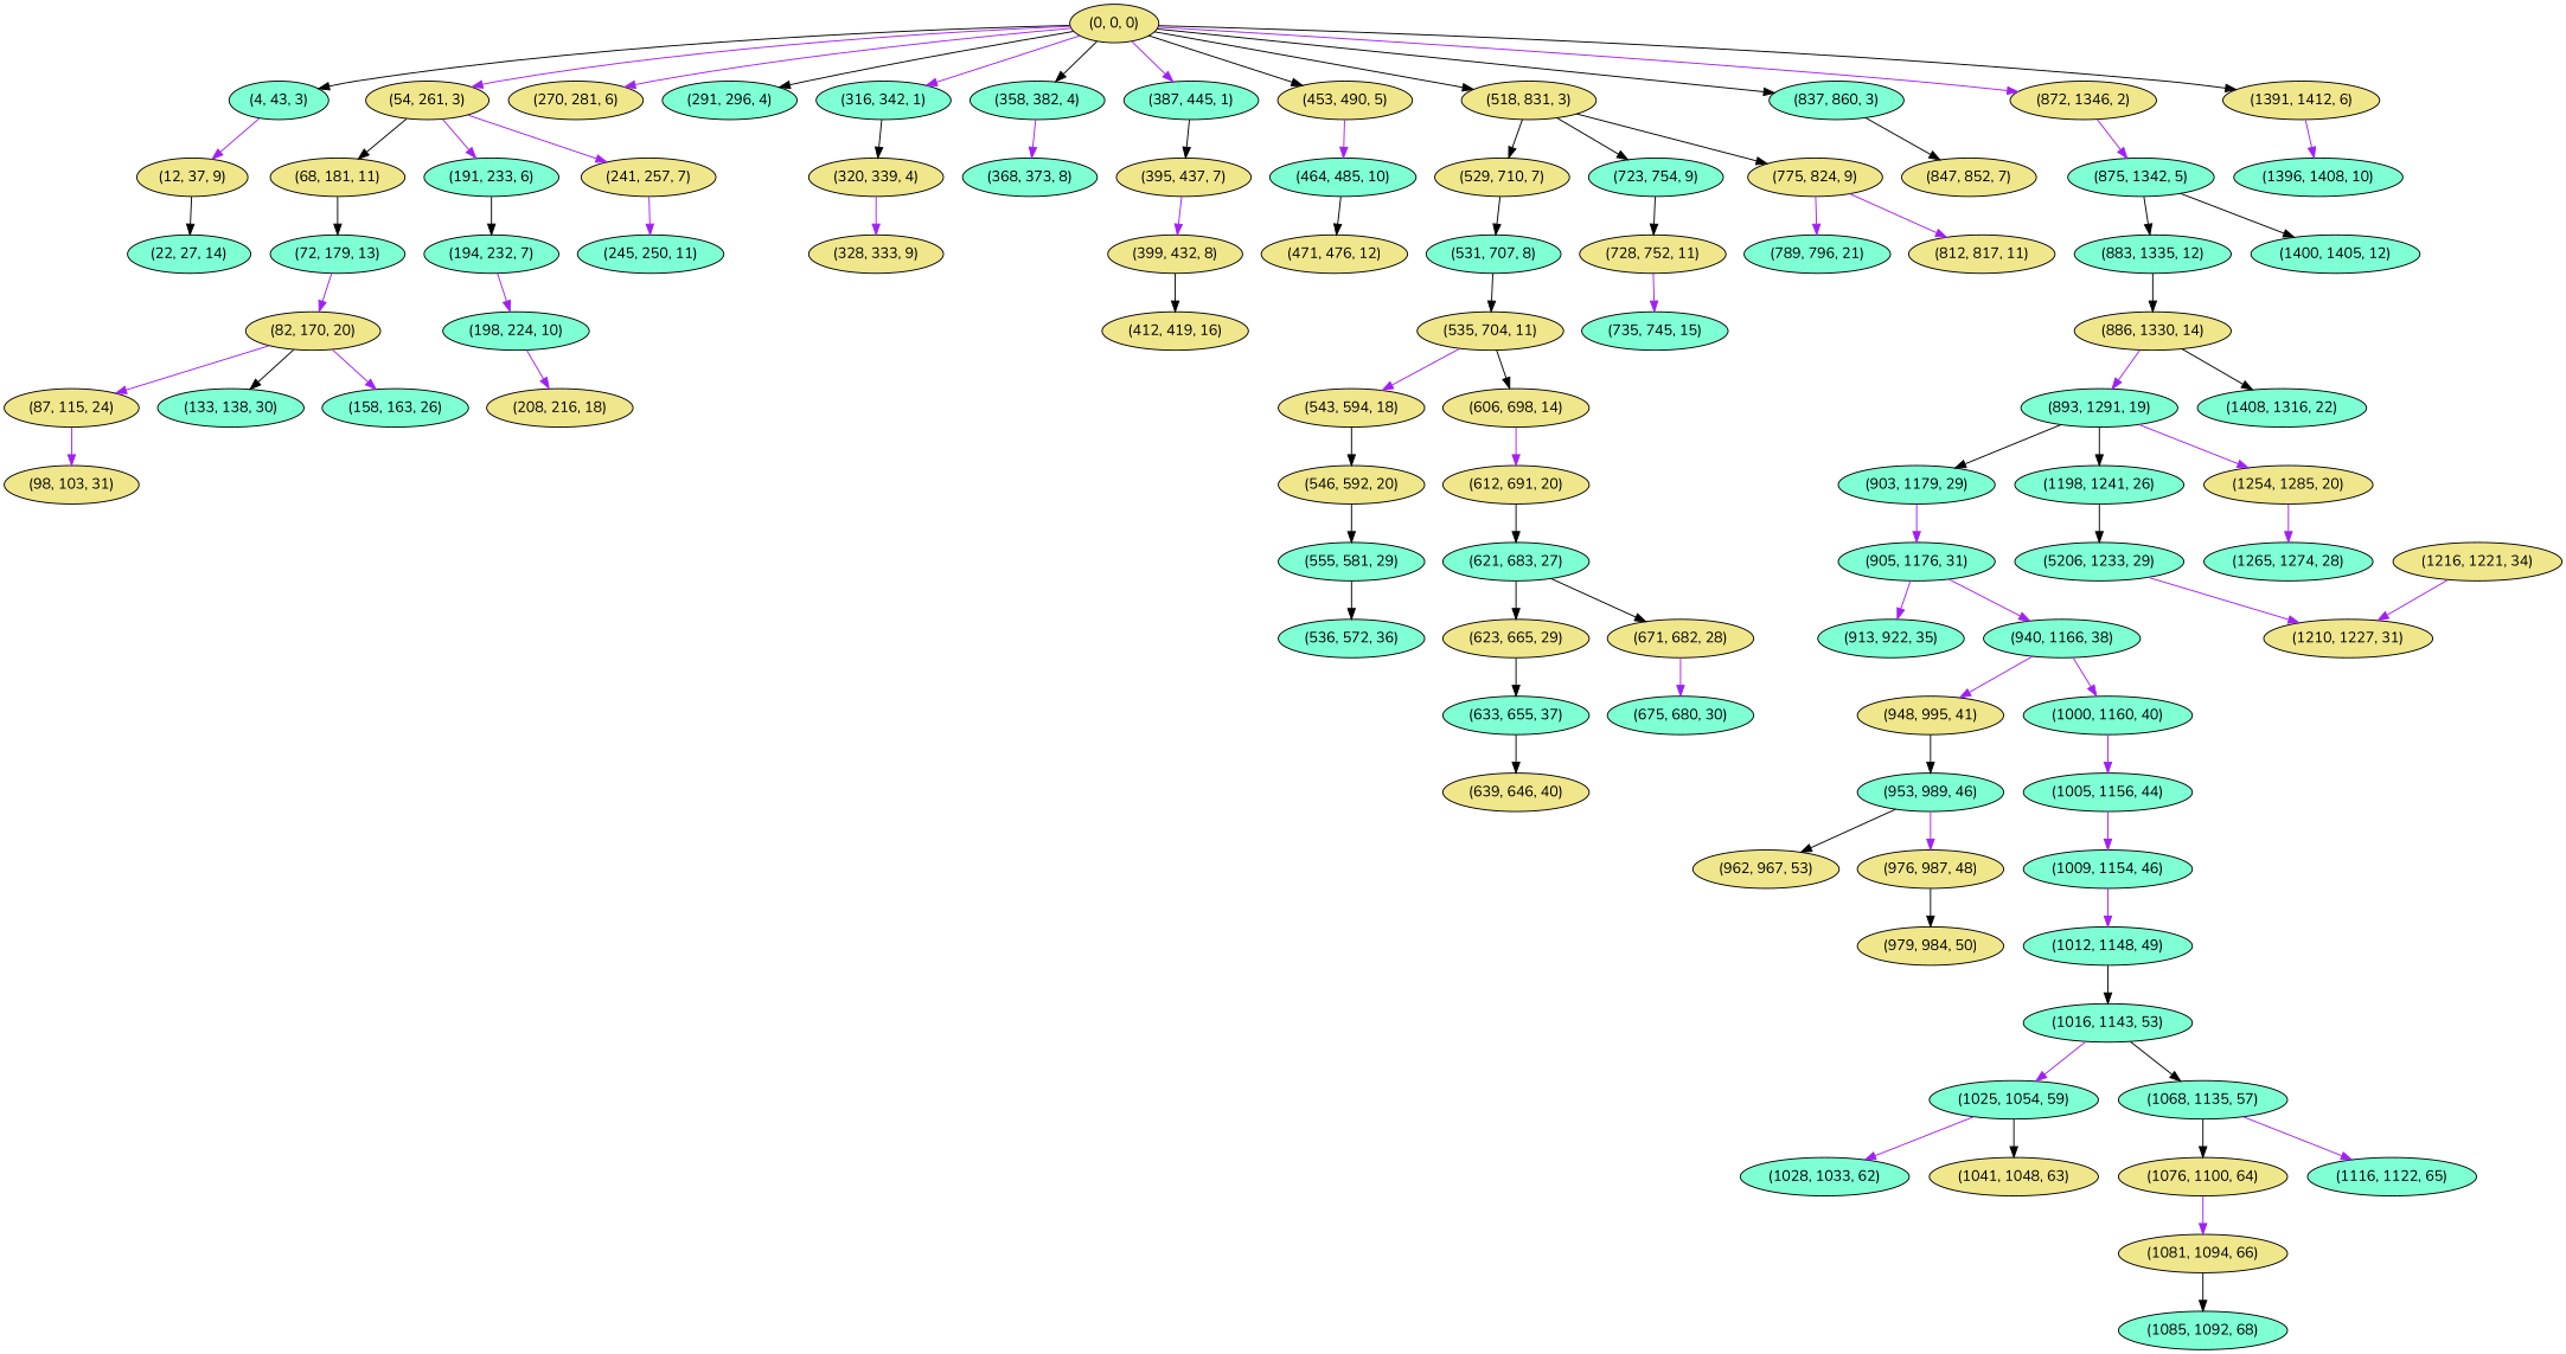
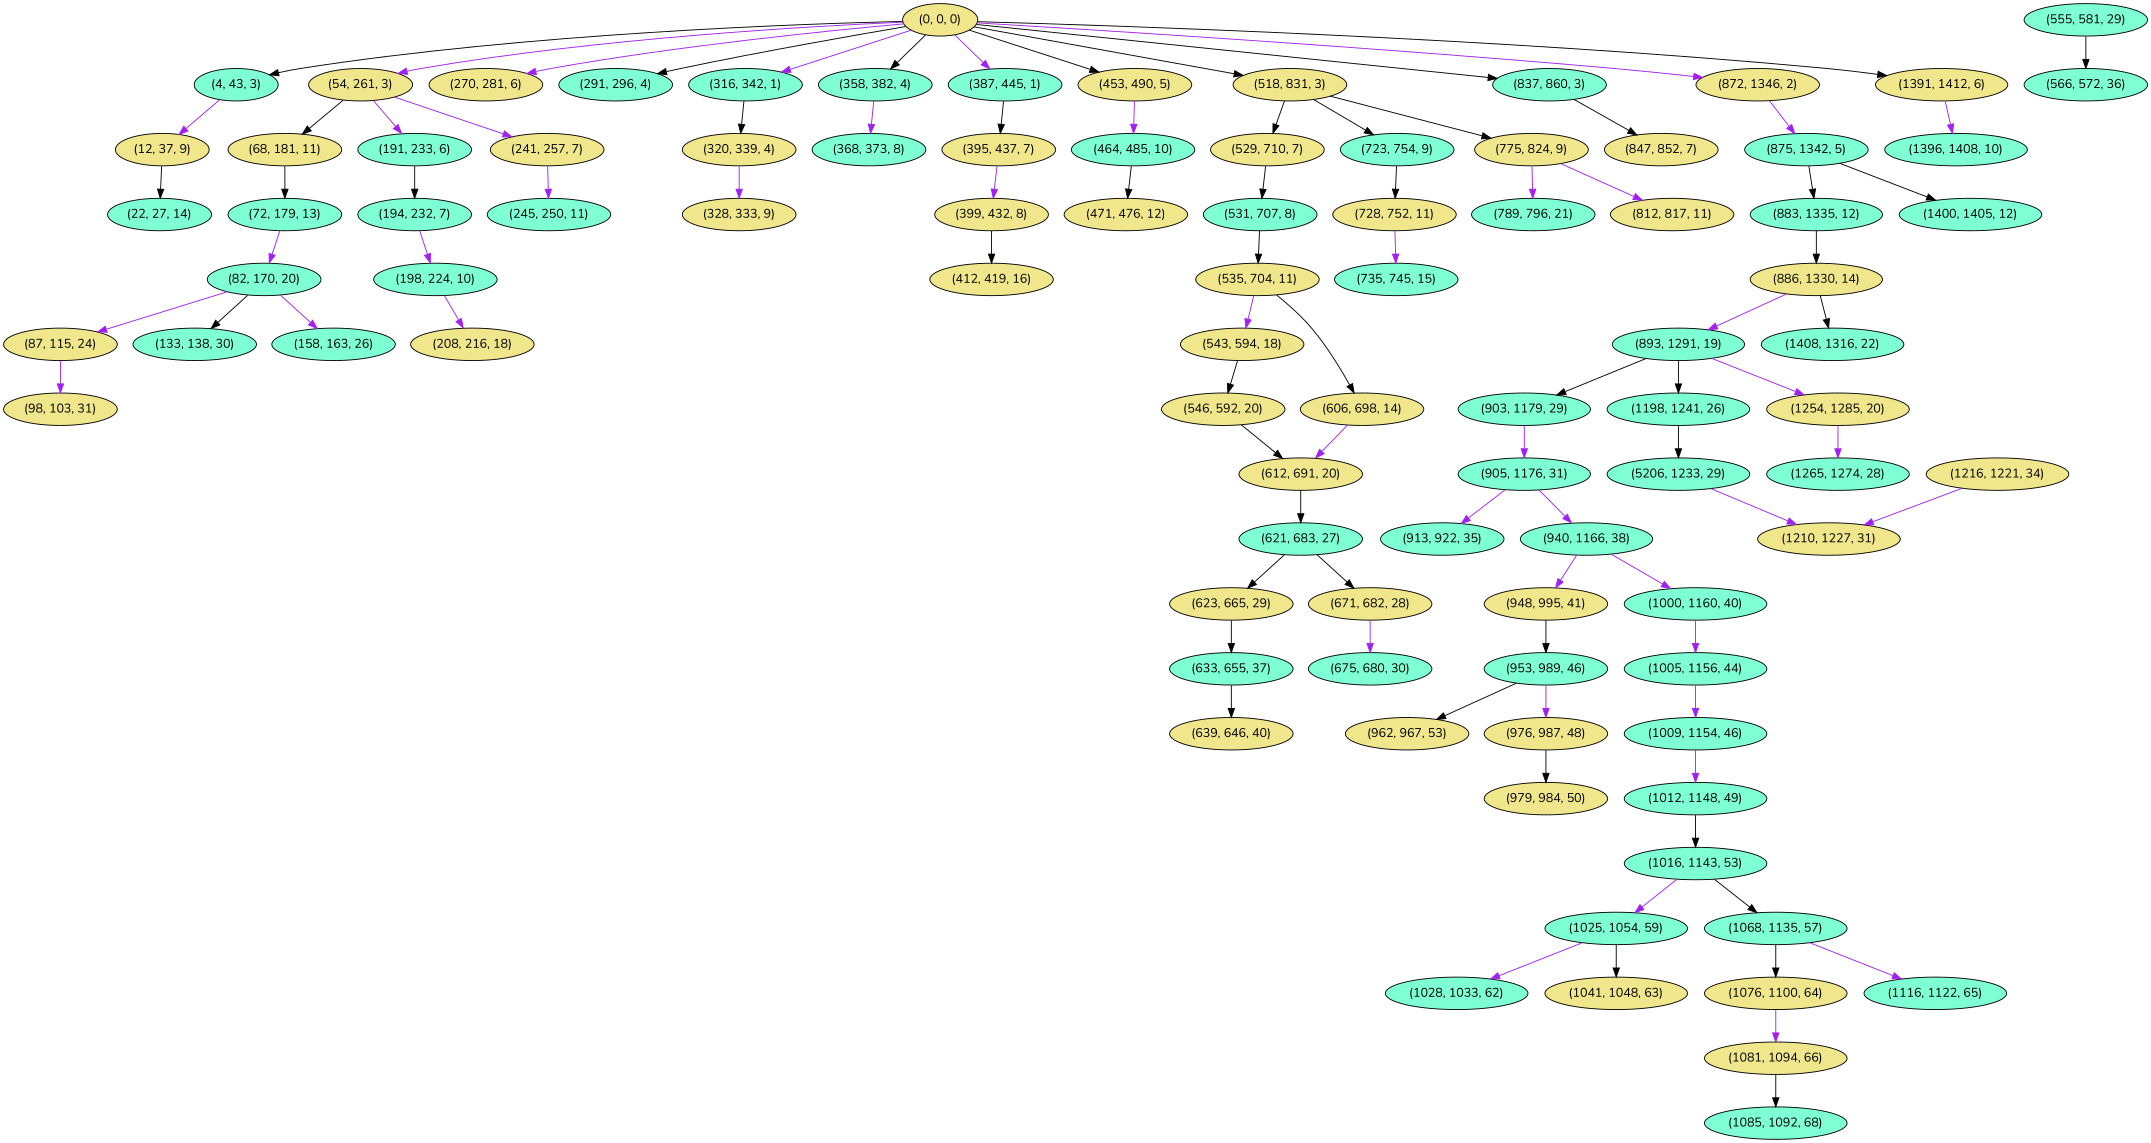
  digraph {
    fontname=Nunito
    node [fillcolor=aquamarine fontname=Nunito style=filled]
    edge [color=black fontname=Nunito]
    "(0, 0, 0)" [fillcolor=khaki]
    "(4, 43, 3)"
    "(54, 261, 3)" [fillcolor=khaki]
    "(270, 281, 6)" [fillcolor=khaki]
    "(291, 296, 4)"
    "(316, 342, 1)"
    "(358, 382, 4)"
    "(387, 445, 1)"
    "(453, 490, 5)" [fillcolor=khaki]
    "(518, 831, 3)" [fillcolor=khaki]
    "(837, 860, 3)"
    "(872, 1346, 2)" [fillcolor=khaki]
    "(1391, 1412, 6)" [fillcolor=khaki]
    "(12, 37, 9)" [fillcolor=khaki]
    "(68, 181, 11)" [fillcolor=khaki]
    "(191, 233, 6)"
    "(241, 257, 7)" [fillcolor=khaki]
    "(320, 339, 4)" [fillcolor=khaki]
    "(368, 373, 8)"
    "(395, 437, 7)" [fillcolor=khaki]
    "(464, 485, 10)"
    "(529, 710, 7)" [fillcolor=khaki]
    "(723, 754, 9)"
    "(775, 824, 9)" [fillcolor=khaki]
    "(847, 852, 7)" [fillcolor=khaki]
    "(875, 1342, 5)"
    "(1396, 1408, 10)"
    "(22, 27, 14)"
    "(72, 179, 13)"
    "(194, 232, 7)"
    "(245, 250, 11)"
-   "(82, 170, 20)" [fillcolor=khaki]
+   "(82, 170, 20)"
    "(87, 115, 24)" [fillcolor=khaki]
    "(133, 138, 30)"
    "(158, 163, 26)"
    "(98, 103, 31)" [fillcolor=khaki]
    "(198, 224, 10)"
    "(208, 216, 18)" [fillcolor=khaki]
    "(328, 333, 9)" [fillcolor=khaki]
    "(399, 432, 8)" [fillcolor=khaki]
    "(412, 419, 16)" [fillcolor=khaki]
    "(471, 476, 12)" [fillcolor=khaki]
    "(531, 707, 8)"
    "(728, 752, 11)" [fillcolor=khaki]
    "(789, 796, 21)"
    "(812, 817, 11)" [fillcolor=khaki]
    "(535, 704, 11)" [fillcolor=khaki]
    "(543, 594, 18)" [fillcolor=khaki]
    "(606, 698, 14)" [fillcolor=khaki]
    "(546, 592, 20)" [fillcolor=khaki]
    "(612, 691, 20)" [fillcolor=khaki]
    "(555, 581, 29)"
-   "(566, 572, 36)" [label="(536, 572, 36)"]
+   "(566, 572, 36)"
    "(621, 683, 27)"
    "(623, 665, 29)" [fillcolor=khaki]
    "(671, 682, 28)" [fillcolor=khaki]
    "(633, 655, 37)"
    "(675, 680, 30)"
    "(639, 646, 40)" [fillcolor=khaki]
    "(735, 745, 15)"
    "(883, 1335, 12)"
    "(1400, 1405, 12)"
    "(886, 1330, 14)" [fillcolor=khaki]
    "(893, 1291, 19)"
    n65 [label="(1408, 1316, 22)"]
    "(903, 1179, 29)"
    "(1198, 1241, 26)"
    "(1254, 1285, 20)" [fillcolor=khaki]
    "(905, 1176, 31)"
    n70 [label="(5206, 1233, 29)"]
    "(1265, 1274, 28)"
    "(913, 922, 35)"
    "(940, 1166, 38)"
    "(948, 995, 41)" [fillcolor=khaki]
    "(1000, 1160, 40)"
    "(953, 989, 46)"
    "(1005, 1156, 44)"
    "(962, 967, 53)" [fillcolor=khaki]
    "(976, 987, 48)" [fillcolor=khaki]
    "(979, 984, 50)" [fillcolor=khaki]
    "(1009, 1154, 46)"
    "(1012, 1148, 49)"
    "(1016, 1143, 53)"
    "(1025, 1054, 59)"
    "(1068, 1135, 57)"
    "(1028, 1033, 62)"
    "(1041, 1048, 63)" [fillcolor=khaki]
    "(1076, 1100, 64)" [fillcolor=khaki]
    "(1116, 1122, 65)"
    "(1081, 1094, 66)" [fillcolor=khaki]
    "(1085, 1092, 68)"
    "(1210, 1227, 31)" [fillcolor=khaki]
    "(1216, 1221, 34)" [fillcolor=khaki]
    "(0, 0, 0)" -> "(4, 43, 3)"
    "(0, 0, 0)" -> "(54, 261, 3)" [color=purple]
    "(0, 0, 0)" -> "(270, 281, 6)" [color=purple]
    "(0, 0, 0)" -> "(291, 296, 4)"
    "(0, 0, 0)" -> "(316, 342, 1)" [color=purple]
    "(0, 0, 0)" -> "(358, 382, 4)"
    "(0, 0, 0)" -> "(387, 445, 1)" [color=purple]
    "(0, 0, 0)" -> "(453, 490, 5)"
    "(0, 0, 0)" -> "(518, 831, 3)"
    "(0, 0, 0)" -> "(837, 860, 3)"
    "(0, 0, 0)" -> "(872, 1346, 2)" [color=purple]
    "(0, 0, 0)" -> "(1391, 1412, 6)"
    "(4, 43, 3)" -> "(12, 37, 9)" [color=purple]
    "(54, 261, 3)" -> "(68, 181, 11)"
    "(54, 261, 3)" -> "(191, 233, 6)" [color=purple]
    "(54, 261, 3)" -> "(241, 257, 7)" [color=purple]
    "(316, 342, 1)" -> "(320, 339, 4)"
    "(358, 382, 4)" -> "(368, 373, 8)" [color=purple]
    "(387, 445, 1)" -> "(395, 437, 7)"
    "(453, 490, 5)" -> "(464, 485, 10)" [color=purple]
    "(518, 831, 3)" -> "(529, 710, 7)"
    "(518, 831, 3)" -> "(723, 754, 9)"
    "(518, 831, 3)" -> "(775, 824, 9)"
    "(837, 860, 3)" -> "(847, 852, 7)"
    "(872, 1346, 2)" -> "(875, 1342, 5)" [color=purple]
    "(1391, 1412, 6)" -> "(1396, 1408, 10)" [color=purple]
    "(12, 37, 9)" -> "(22, 27, 14)"
    "(68, 181, 11)" -> "(72, 179, 13)"
    "(191, 233, 6)" -> "(194, 232, 7)"
    "(241, 257, 7)" -> "(245, 250, 11)" [color=purple]
    "(320, 339, 4)" -> "(328, 333, 9)" [color=purple]
    "(395, 437, 7)" -> "(399, 432, 8)" [color=purple]
    "(464, 485, 10)" -> "(471, 476, 12)"
    "(529, 710, 7)" -> "(531, 707, 8)"
    "(723, 754, 9)" -> "(728, 752, 11)"
    "(775, 824, 9)" -> "(789, 796, 21)" [color=purple]
    "(775, 824, 9)" -> "(812, 817, 11)" [color=purple]
    "(875, 1342, 5)" -> "(883, 1335, 12)"
    "(875, 1342, 5)" -> "(1400, 1405, 12)"
    "(72, 179, 13)" -> "(82, 170, 20)" [color=purple]
    "(194, 232, 7)" -> "(198, 224, 10)" [color=purple]
    "(82, 170, 20)" -> "(87, 115, 24)" [color=purple]
    "(82, 170, 20)" -> "(133, 138, 30)"
    "(82, 170, 20)" -> "(158, 163, 26)" [color=purple]
    "(87, 115, 24)" -> "(98, 103, 31)" [color=purple]
    "(198, 224, 10)" -> "(208, 216, 18)" [color=purple]
    "(399, 432, 8)" -> "(412, 419, 16)"
    "(531, 707, 8)" -> "(535, 704, 11)"
    "(728, 752, 11)" -> "(735, 745, 15)" [color=purple]
    "(535, 704, 11)" -> "(543, 594, 18)" [color=purple]
    "(535, 704, 11)" -> "(606, 698, 14)"
    "(543, 594, 18)" -> "(546, 592, 20)"
    "(606, 698, 14)" -> "(612, 691, 20)" [color=purple]
-   "(546, 592, 20)" -> "(555, 581, 29)"
+   "(546, 592, 20)" -> "(612, 691, 20)"
    "(612, 691, 20)" -> "(621, 683, 27)"
    "(555, 581, 29)" -> "(566, 572, 36)"
    "(621, 683, 27)" -> "(623, 665, 29)"
    "(621, 683, 27)" -> "(671, 682, 28)"
    "(623, 665, 29)" -> "(633, 655, 37)"
    "(671, 682, 28)" -> "(675, 680, 30)" [color=purple]
    "(633, 655, 37)" -> "(639, 646, 40)"
    "(883, 1335, 12)" -> "(886, 1330, 14)"
    "(886, 1330, 14)" -> "(893, 1291, 19)" [color=purple]
    "(886, 1330, 14)" -> n65
    "(893, 1291, 19)" -> "(903, 1179, 29)"
    "(893, 1291, 19)" -> "(1198, 1241, 26)"
    "(893, 1291, 19)" -> "(1254, 1285, 20)" [color=purple]
    "(903, 1179, 29)" -> "(905, 1176, 31)" [color=purple]
    "(1198, 1241, 26)" -> n70
    "(1254, 1285, 20)" -> "(1265, 1274, 28)" [color=purple]
    "(905, 1176, 31)" -> "(913, 922, 35)" [color=purple]
    "(905, 1176, 31)" -> "(940, 1166, 38)" [color=purple]
    n70 -> "(1210, 1227, 31)" [color=purple]
    "(940, 1166, 38)" -> "(948, 995, 41)" [color=purple]
    "(940, 1166, 38)" -> "(1000, 1160, 40)" [color=purple]
    "(948, 995, 41)" -> "(953, 989, 46)"
    "(1000, 1160, 40)" -> "(1005, 1156, 44)" [color=purple]
    "(953, 989, 46)" -> "(962, 967, 53)"
    "(953, 989, 46)" -> "(976, 987, 48)" [color=purple]
    "(1005, 1156, 44)" -> "(1009, 1154, 46)" [color=purple]
    "(976, 987, 48)" -> "(979, 984, 50)"
    "(1009, 1154, 46)" -> "(1012, 1148, 49)" [color=purple]
    "(1012, 1148, 49)" -> "(1016, 1143, 53)"
    "(1016, 1143, 53)" -> "(1025, 1054, 59)" [color=purple]
    "(1016, 1143, 53)" -> "(1068, 1135, 57)"
    "(1025, 1054, 59)" -> "(1028, 1033, 62)" [color=purple]
    "(1025, 1054, 59)" -> "(1041, 1048, 63)"
    "(1068, 1135, 57)" -> "(1076, 1100, 64)"
    "(1068, 1135, 57)" -> "(1116, 1122, 65)" [color=purple]
    "(1076, 1100, 64)" -> "(1081, 1094, 66)" [color=purple]
    "(1081, 1094, 66)" -> "(1085, 1092, 68)"
    "(1216, 1221, 34)" -> "(1210, 1227, 31)" [color=purple]
  }
